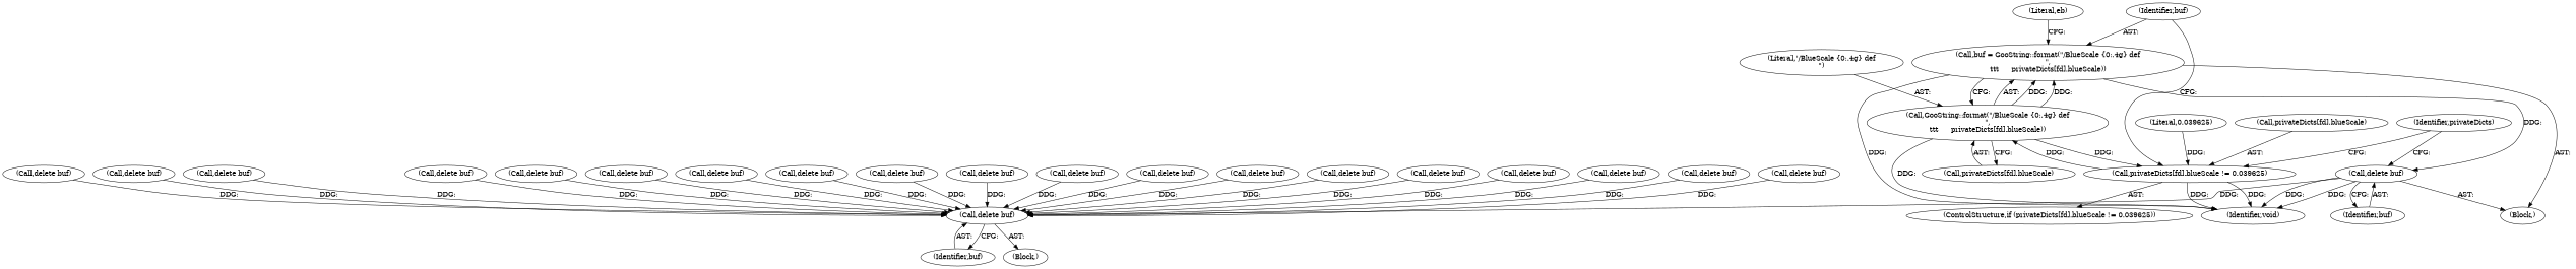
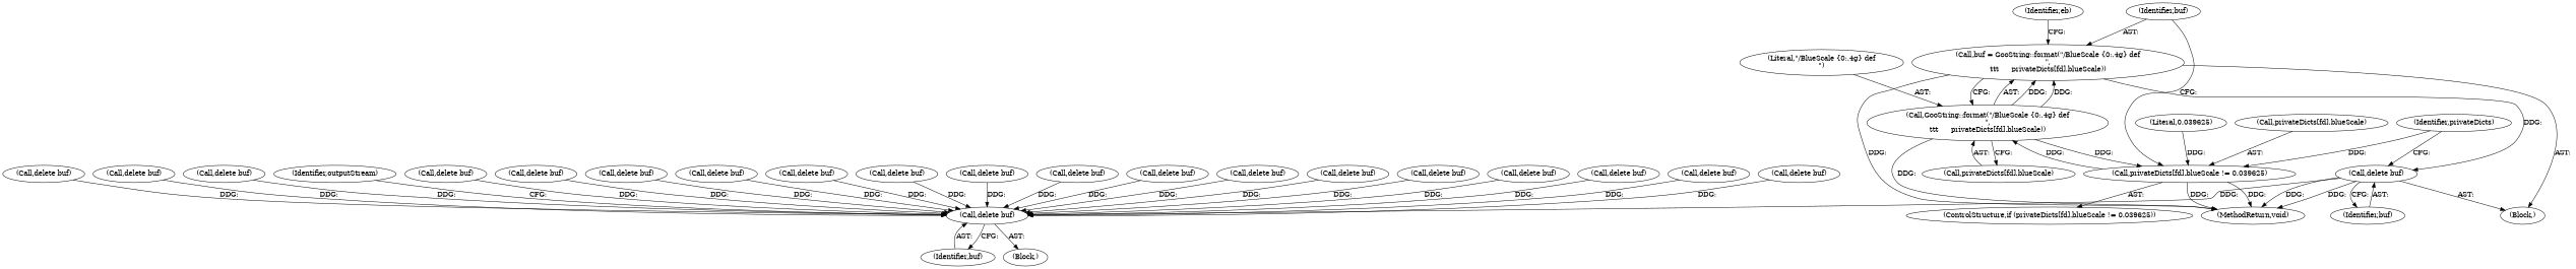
  digraph {
    n1 [label="(Call,delete buf)"]
    n2 [label="(Call,delete buf)"]
    n3 [label="(Block,)"]
    n4 [label="(Identifier,buf)"]
-   n5 [label="(Identifier,void)"]
+   n5 [label="(MethodReturn,void)"]
    n6 [label="(Identifier,buf)"]
    n7 [label="(Block,)"]
    n8 [label="(Call,buf = GooString::format(\"/BlueScale {0:.4g} def\n\",\n\t\t\t      privateDicts[fd].blueScale))"]
    n9 [label="(Call,GooString::format(\"/BlueScale {0:.4g} def\n\",\n\t\t\t      privateDicts[fd].blueScale))"]
    n10 [label="(Call,privateDicts[fd].blueScale != 0.039625)"]
    n11 [label="(Call,privateDicts[fd].blueScale)"]
    n12 [label="(ControlStructure,if (privateDicts[fd].blueScale != 0.039625))"]
    n13 [label="(Literal,0.039625)"]
    n14 [label="(Literal,\"/BlueScale {0:.4g} def\n\")"]
    n15 [label="(Call,delete buf)"]
    n16 [label="(Call,privateDicts[fd].blueScale)"]
    n17 [label="(Call,delete buf)"]
    n18 [label="(Call,delete buf)"]
    n19 [label="(Identifier,buf)"]
    n20 [label="(Call,delete buf)"]
-   n21 [label="(Literal,eb)"]
+   n21 [label="(Identifier,eb)"]
    n22 [label="(Call,delete buf)"]
    n23 [label="(Call,delete buf)"]
    n24 [label="(Call,delete buf)"]
    n25 [label="(Call,delete buf)"]
    n26 [label="(Call,delete buf)"]
    n27 [label="(Call,delete buf)"]
    n28 [label="(Identifier,privateDicts)"]
    n29 [label="(Call,delete buf)"]
    n30 [label="(Call,delete buf)"]
    n31 [label="(Call,delete buf)"]
    n32 [label="(Call,delete buf)"]
+   n33 [label="(Identifier,outputStream)"]
    n34 [label="(Call,delete buf)"]
    n35 [label="(Call,delete buf)"]
    n36 [label="(Call,delete buf)"]
    n37 [label="(Call,delete buf)"]
    n38 [label="(Call,delete buf)"]
    n1 -> n2 [label="DDG: "]
    n1 -> n3 [label="AST: "]
    n1 -> n4 [label="CFG: "]
    n1 -> n5 [label="DDG: "]
    n1 -> n5 [label="DDG: "]
    n2 -> n6 [label="CFG: "]
    n2 -> n7 [label="AST: "]
    n4 -> n1 [label="AST: "]
    n6 -> n2 [label="AST: "]
    n8 -> n1 [label="DDG: "]
    n8 -> n3 [label="AST: "]
    n8 -> n5 [label="DDG: "]
    n8 -> n9 [label="CFG: "]
    n9 -> n5 [label="DDG: "]
    n9 -> n8 [label="AST: "]
    n9 -> n8 [label="DDG: "]
    n9 -> n8 [label="DDG: "]
    n9 -> n10 [label="DDG: "]
    n9 -> n11 [label="CFG: "]
    n10 -> n5 [label="DDG: "]
    n10 -> n5 [label="DDG: "]
    n10 -> n9 [label="DDG: "]
    n10 -> n12 [label="AST: "]
    n11 -> n9 [label="AST: "]
    n13 -> n10 [label="DDG: "]
    n14 -> n9 [label="AST: "]
    n15 -> n2 [label="DDG: "]
    n16 -> n10 [label="AST: "]
    n17 -> n2 [label="DDG: "]
    n18 -> n2 [label="DDG: "]
    n19 -> n8 [label="AST: "]
    n19 -> n10 [label="CFG: "]
    n20 -> n2 [label="DDG: "]
    n21 -> n8 [label="CFG: "]
    n22 -> n2 [label="DDG: "]
    n23 -> n2 [label="DDG: "]
    n24 -> n2 [label="DDG: "]
    n25 -> n2 [label="DDG: "]
    n26 -> n2 [label="DDG: "]
    n27 -> n2 [label="DDG: "]
    n28 -> n1 [label="CFG: "]
-   n28 -> n10 [label="CFG: "]
+   n28 -> n10 [label="DDG: "]
    n29 -> n2 [label="DDG: "]
    n30 -> n2 [label="DDG: "]
    n31 -> n2 [label="DDG: "]
    n32 -> n2 [label="DDG: "]
+   n33 -> n2 [label="CFG: "]
    n34 -> n2 [label="DDG: "]
    n35 -> n2 [label="DDG: "]
    n36 -> n2 [label="DDG: "]
    n37 -> n2 [label="DDG: "]
    n38 -> n2 [label="DDG: "]
  }
